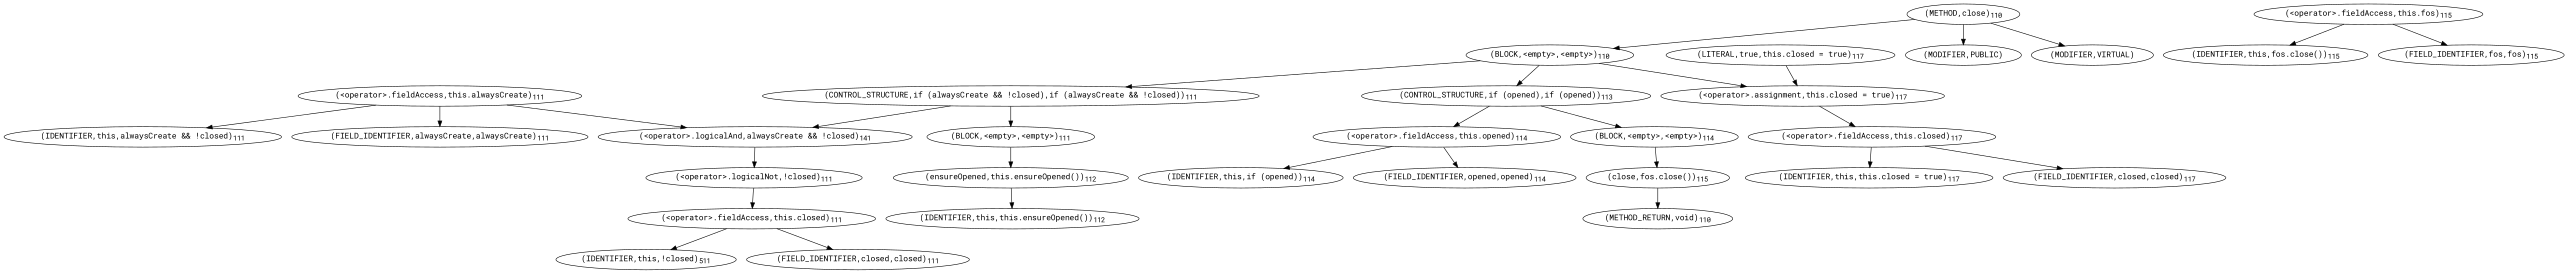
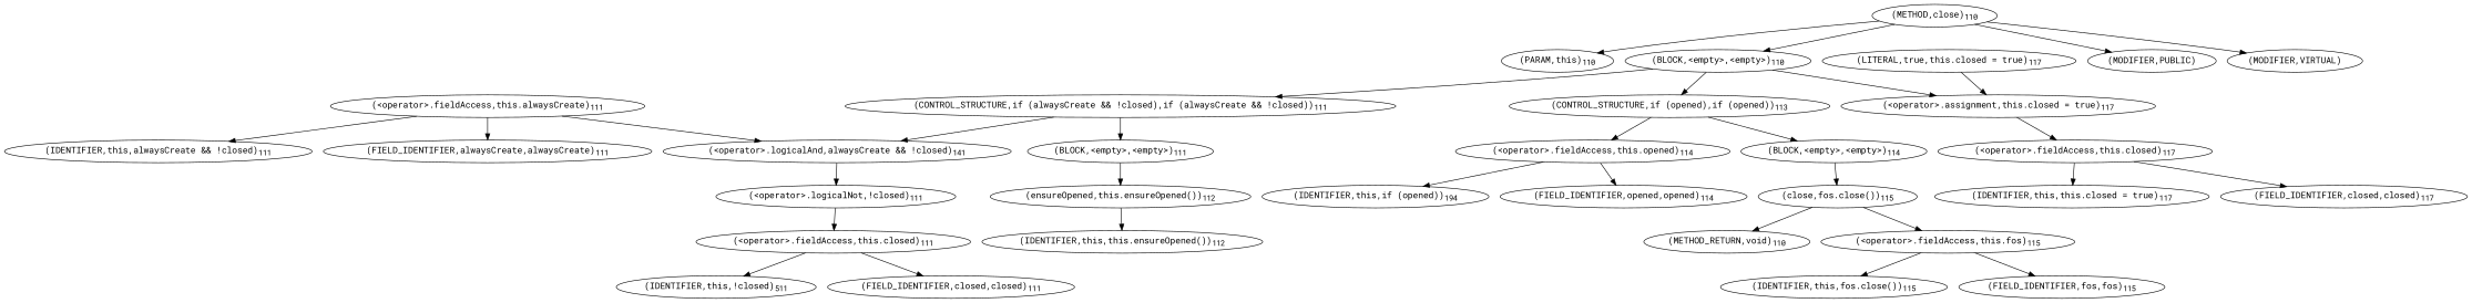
  digraph {
    fontname="Roboto Mono"
    node [fontname="Roboto Mono"]
    edge [fontname="Roboto Mono"]
    n1 [label=<(METHOD,close)<SUB>110</SUB>>]
+   n2 [label=<(PARAM,this)<SUB>110</SUB>>]
    n3 [label=<(BLOCK,&lt;empty&gt;,&lt;empty&gt;)<SUB>110</SUB>>]
    n4 [label=<(MODIFIER,PUBLIC)>]
    n5 [label=<(MODIFIER,VIRTUAL)>]
    n6 [label=<(CONTROL_STRUCTURE,if (alwaysCreate &amp;&amp; !closed),if (alwaysCreate &amp;&amp; !closed))<SUB>111</SUB>>]
    n7 [label=<(CONTROL_STRUCTURE,if (opened),if (opened))<SUB>113</SUB>>]
    n8 [label=<(&lt;operator&gt;.assignment,this.closed = true)<SUB>117</SUB>>]
    n9 [label=<(METHOD_RETURN,void)<SUB>110</SUB>>]
    n10 [label=<(&lt;operator&gt;.logicalAnd,alwaysCreate &amp;&amp; !closed)<SUB>141</SUB>>]
    n11 [label=<(BLOCK,&lt;empty&gt;,&lt;empty&gt;)<SUB>111</SUB>>]
    n12 [label=<(&lt;operator&gt;.fieldAccess,this.opened)<SUB>114</SUB>>]
    n13 [label=<(BLOCK,&lt;empty&gt;,&lt;empty&gt;)<SUB>114</SUB>>]
    n14 [label=<(&lt;operator&gt;.fieldAccess,this.closed)<SUB>117</SUB>>]
    n15 [label=<(&lt;operator&gt;.logicalNot,!closed)<SUB>111</SUB>>]
    n16 [label=<(ensureOpened,this.ensureOpened())<SUB>112</SUB>>]
    n17 [label=<(&lt;operator&gt;.fieldAccess,this.alwaysCreate)<SUB>111</SUB>>]
    n18 [label=<(IDENTIFIER,this,alwaysCreate &amp;&amp; !closed)<SUB>111</SUB>>]
    n19 [label=<(FIELD_IDENTIFIER,alwaysCreate,alwaysCreate)<SUB>111</SUB>>]
    n20 [label=<(&lt;operator&gt;.fieldAccess,this.closed)<SUB>111</SUB>>]
    n21 [label=<(IDENTIFIER,this,!closed)<SUB>511</SUB>>]
    n22 [label=<(FIELD_IDENTIFIER,closed,closed)<SUB>111</SUB>>]
    n23 [label=<(IDENTIFIER,this,this.ensureOpened())<SUB>112</SUB>>]
-   n24 [label=<(IDENTIFIER,this,if (opened))<SUB>114</SUB>>]
+   n24 [label=<(IDENTIFIER,this,if (opened))<SUB>194</SUB>>]
    n25 [label=<(FIELD_IDENTIFIER,opened,opened)<SUB>114</SUB>>]
    n26 [label=<(close,fos.close())<SUB>115</SUB>>]
    n27 [label=<(&lt;operator&gt;.fieldAccess,this.fos)<SUB>115</SUB>>]
    n28 [label=<(IDENTIFIER,this,fos.close())<SUB>115</SUB>>]
    n29 [label=<(FIELD_IDENTIFIER,fos,fos)<SUB>115</SUB>>]
    n30 [label=<(IDENTIFIER,this,this.closed = true)<SUB>117</SUB>>]
    n31 [label=<(FIELD_IDENTIFIER,closed,closed)<SUB>117</SUB>>]
    n32 [label=<(LITERAL,true,this.closed = true)<SUB>117</SUB>>]
+   n1 -> n2
    n1 -> n3
    n1 -> n4
    n1 -> n5
    n3 -> n6
    n3 -> n7
    n3 -> n8
    n6 -> n10
    n6 -> n11
    n7 -> n12
    n7 -> n13
    n8 -> n14
    n10 -> n15
    n11 -> n16
    n12 -> n24
    n12 -> n25
    n13 -> n26
    n14 -> n30
    n14 -> n31
    n15 -> n20
    n16 -> n23
    n17 -> n10
    n17 -> n18
    n17 -> n19
    n20 -> n21
    n20 -> n22
    n26 -> n9
+   n26 -> n27
    n27 -> n28
    n27 -> n29
    n32 -> n8
  }
